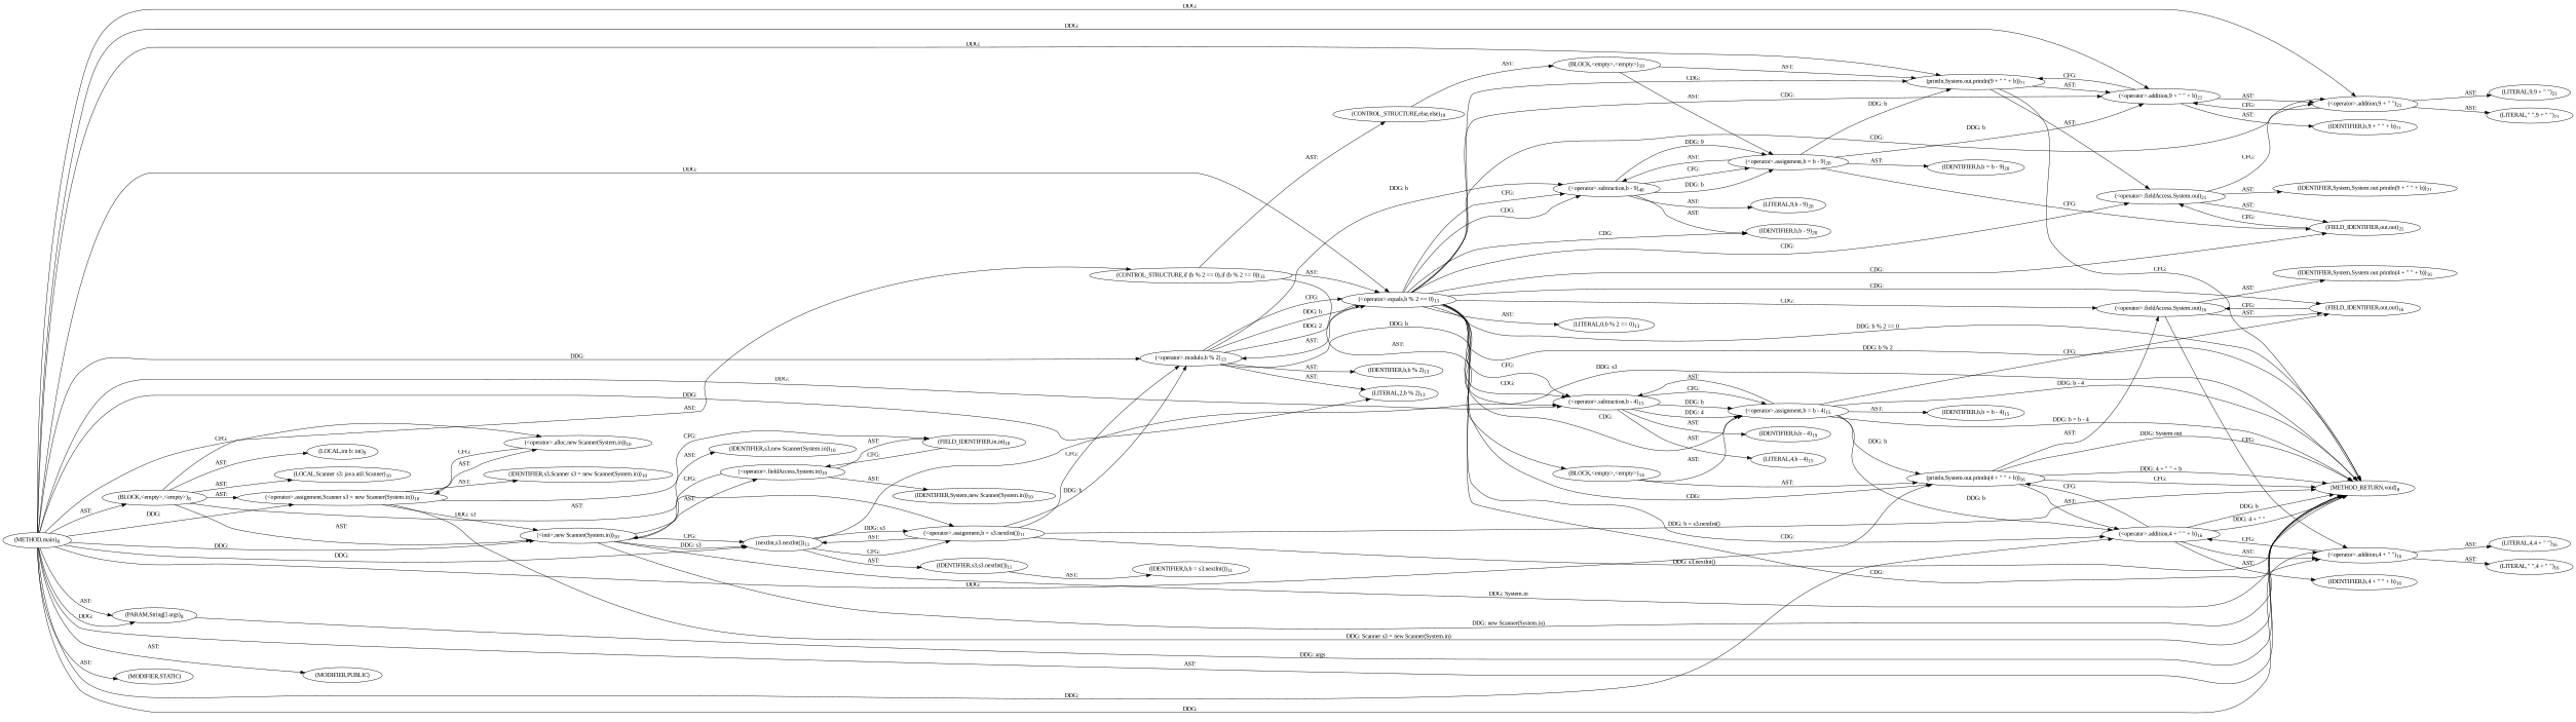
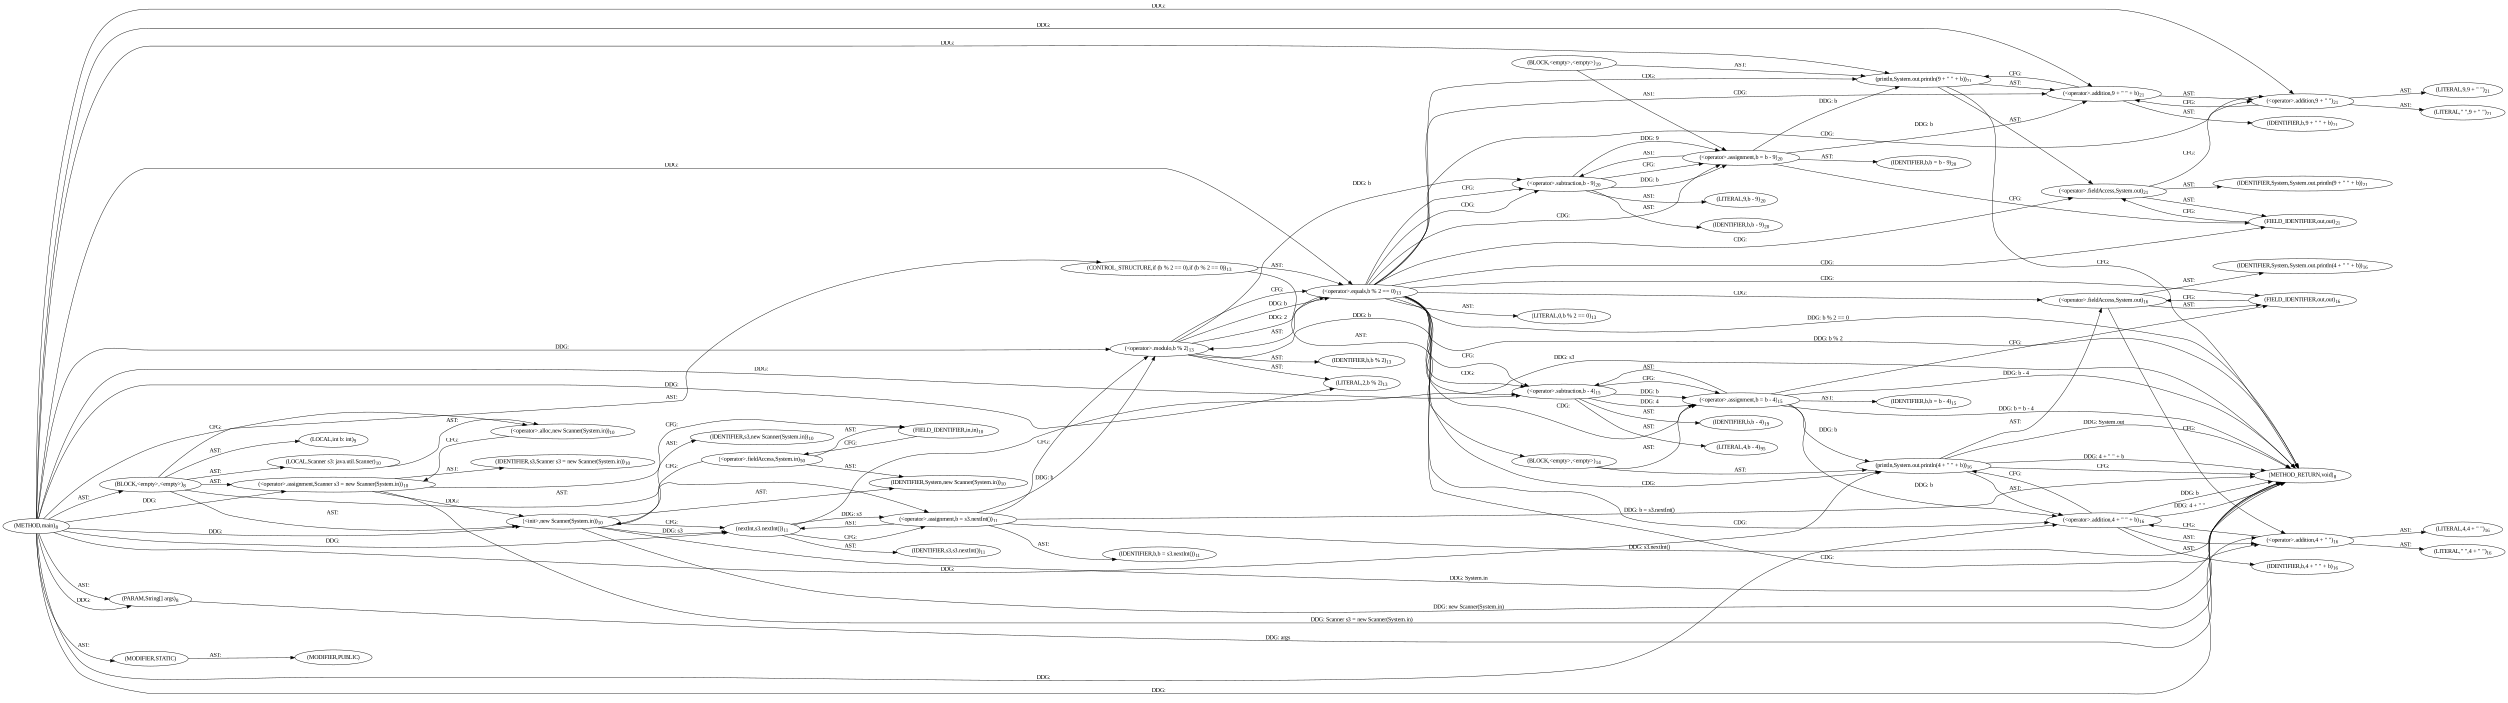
  digraph {
    fontname="Liberation Serif"
    rankdir=LR
    node [fontname="Liberation Serif"]
    edge [fontname="Liberation Serif"]
    n1 [label=<(METHOD,main)<SUB>8</SUB>>]
    n2 [label=<(PARAM,String[] args)<SUB>8</SUB>>]
    n3 [label=<(BLOCK,&lt;empty&gt;,&lt;empty&gt;)<SUB>8</SUB>>]
    n4 [label=<(&lt;operator&gt;.assignment,Scanner s3 = new Scanner(System.in))<SUB>10</SUB>>]
    n5 [label=<(&lt;operator&gt;.alloc,new Scanner(System.in))<SUB>10</SUB>>]
    n6 [label=<(&lt;init&gt;,new Scanner(System.in))<SUB>10</SUB>>]
    n7 [label=<(nextInt,s3.nextInt())<SUB>11</SUB>>]
    n8 [label=<(&lt;operator&gt;.equals,b % 2 == 0)<SUB>13</SUB>>]
    n9 [label=<(&lt;operator&gt;.modulo,b % 2)<SUB>13</SUB>>]
    n10 [label=<(&lt;operator&gt;.subtraction,b - 4)<SUB>15</SUB>>]
    n11 [label=<(println,System.out.println(4 + &quot; &quot; + b))<SUB>16</SUB>>]
    n12 [label=<(&lt;operator&gt;.addition,4 + &quot; &quot; + b)<SUB>16</SUB>>]
    n13 [label=<(&lt;operator&gt;.addition,4 + &quot; &quot;)<SUB>16</SUB>>]
    n14 [label=<(println,System.out.println(9 + &quot; &quot; + b))<SUB>21</SUB>>]
    n15 [label=<(&lt;operator&gt;.addition,9 + &quot; &quot; + b)<SUB>21</SUB>>]
    n16 [label=<(&lt;operator&gt;.addition,9 + &quot; &quot;)<SUB>21</SUB>>]
    n17 [label=<(MODIFIER,PUBLIC)>]
    n18 [label=<(MODIFIER,STATIC)>]
    n19 [label=<(METHOD_RETURN,void)<SUB>8</SUB>>]
    n20 [label=<(LITERAL,2,b % 2)<SUB>13</SUB>>]
    n21 [label=<(LOCAL,int b: int)<SUB>9</SUB>>]
    n22 [label=<(LOCAL,Scanner s3: java.util.Scanner)<SUB>10</SUB>>]
    n23 [label=<(&lt;operator&gt;.assignment,b = s3.nextInt())<SUB>11</SUB>>]
-   n24 [label=<(CONTROL_STRUCTURE,if (b % 2 == 0),if (b % 2 == 0))<SUB>33</SUB>>]
+   n24 [label=<(CONTROL_STRUCTURE,if (b % 2 == 0),if (b % 2 == 0))<SUB>13</SUB>>]
    n25 [label=<(IDENTIFIER,s3,Scanner s3 = new Scanner(System.in))<SUB>10</SUB>>]
    n26 [label=<(FIELD_IDENTIFIER,in,in)<SUB>10</SUB>>]
    n27 [label=<(IDENTIFIER,s3,new Scanner(System.in))<SUB>10</SUB>>]
-   n28 [label=<(&lt;operator&gt;.fieldAccess,System.in)<SUB>10</SUB>>]
+   n28 [label=<(&lt;operator&gt;.fieldAccess,System.in)<SUB>50</SUB>>]
    n29 [label=<(IDENTIFIER,s3,s3.nextInt())<SUB>11</SUB>>]
-   n30 [label=<(&lt;operator&gt;.subtraction,b - 9)<SUB>40</SUB>>]
+   n30 [label=<(&lt;operator&gt;.subtraction,b - 9)<SUB>20</SUB>>]
    n31 [label=<(LITERAL,0,b % 2 == 0)<SUB>13</SUB>>]
    n32 [label=<(&lt;operator&gt;.assignment,b = b - 4)<SUB>15</SUB>>]
    n33 [label=<(&lt;operator&gt;.fieldAccess,System.out)<SUB>16</SUB>>]
    n34 [label=<(FIELD_IDENTIFIER,out,out)<SUB>16</SUB>>]
    n35 [label=<(&lt;operator&gt;.assignment,b = b - 9)<SUB>20</SUB>>]
    n36 [label=<(&lt;operator&gt;.fieldAccess,System.out)<SUB>21</SUB>>]
    n37 [label=<(FIELD_IDENTIFIER,out,out)<SUB>21</SUB>>]
    n38 [label=<(IDENTIFIER,b,b % 2)<SUB>13</SUB>>]
    n39 [label=<(IDENTIFIER,b,b - 4)<SUB>19</SUB>>]
-   n40 [label=<(LITERAL,4,b - 4)<SUB>15</SUB>>]
+   n40 [label=<(LITERAL,4,b - 4)<SUB>95</SUB>>]
    n41 [label=<(IDENTIFIER,b,4 + &quot; &quot; + b)<SUB>16</SUB>>]
    n42 [label=<(LITERAL,4,4 + &quot; &quot;)<SUB>16</SUB>>]
    n43 [label=<(LITERAL,&quot; &quot;,4 + &quot; &quot;)<SUB>16</SUB>>]
    n44 [label=<(IDENTIFIER,b,b - 9)<SUB>20</SUB>>]
    n45 [label=<(LITERAL,9,b - 9)<SUB>20</SUB>>]
    n46 [label=<(IDENTIFIER,b,9 + &quot; &quot; + b)<SUB>21</SUB>>]
    n47 [label=<(LITERAL,9,9 + &quot; &quot;)<SUB>21</SUB>>]
    n48 [label=<(LITERAL,&quot; &quot;,9 + &quot; &quot;)<SUB>21</SUB>>]
    n49 [label=<(IDENTIFIER,b,b = s3.nextInt())<SUB>11</SUB>>]
    n50 [label=<(BLOCK,&lt;empty&gt;,&lt;empty&gt;)<SUB>14</SUB>>]
-   n51 [label=<(CONTROL_STRUCTURE,else,else)<SUB>19</SUB>>]
    n52 [label=<(IDENTIFIER,System,new Scanner(System.in))<SUB>10</SUB>>]
    n53 [label=<(BLOCK,&lt;empty&gt;,&lt;empty&gt;)<SUB>19</SUB>>]
    n54 [label=<(IDENTIFIER,b,b = b - 4)<SUB>15</SUB>>]
    n55 [label=<(IDENTIFIER,System,System.out.println(4 + &quot; &quot; + b))<SUB>16</SUB>>]
    n56 [label=<(IDENTIFIER,b,b = b - 9)<SUB>20</SUB>>]
    n57 [label=<(IDENTIFIER,System,System.out.println(9 + &quot; &quot; + b))<SUB>21</SUB>>]
    n1 -> n2 [label="AST: "]
    n1 -> n2 [label="DDG: "]
    n1 -> n3 [label="AST: "]
    n1 -> n4 [label="DDG: "]
    n1 -> n5 [label="CFG: "]
    n1 -> n6 [label="DDG: "]
    n1 -> n7 [label="DDG: "]
    n1 -> n8 [label="DDG: "]
    n1 -> n9 [label="DDG: "]
    n1 -> n10 [label="DDG: "]
    n1 -> n11 [label="DDG: "]
    n1 -> n12 [label="DDG: "]
    n1 -> n13 [label="DDG: "]
    n1 -> n14 [label="DDG: "]
    n1 -> n15 [label="DDG: "]
    n1 -> n16 [label="DDG: "]
-   n1 -> n17 [label="AST: "]
+   n18 -> n17 [label="AST: "]
    n1 -> n18 [label="AST: "]
-   n1 -> n19 [label="AST: "]
    n1 -> n20 [label="DDG: "]
    n2 -> n19 [label="DDG: args"]
    n3 -> n4 [label="AST: "]
    n3 -> n6 [label="AST: "]
    n3 -> n21 [label="AST: "]
    n3 -> n22 [label="AST: "]
    n3 -> n23 [label="AST: "]
    n3 -> n24 [label="AST: "]
-   n4 -> n5 [label="AST: "]
-   n4 -> n6 [label="DDG: s3"]
+   n22 -> n5 [label="AST: "]
+   n4 -> n6 [label="DDG: "]
    n4 -> n19 [label="DDG: Scanner s3 = new Scanner(System.in)"]
    n4 -> n25 [label="AST: "]
    n4 -> n26 [label="CFG: "]
    n5 -> n4 [label="CFG: "]
    n6 -> n7 [label="CFG: "]
    n6 -> n7 [label="DDG: s3"]
    n6 -> n19 [label="DDG: System.in"]
    n6 -> n19 [label="DDG: new Scanner(System.in)"]
    n6 -> n27 [label="AST: "]
-   n6 -> n28 [label="AST: "]
+   n6 -> n52 [label="AST: "]
    n7 -> n19 [label="DDG: s3"]
    n7 -> n23 [label="CFG: "]
    n7 -> n23 [label="DDG: s3"]
    n7 -> n29 [label="AST: "]
    n8 -> n9 [label="AST: "]
    n8 -> n10 [label="CFG: "]
    n8 -> n10 [label="CDG: "]
    n8 -> n11 [label="CDG: "]
    n8 -> n12 [label="CDG: "]
    n8 -> n13 [label="CDG: "]
    n8 -> n14 [label="CDG: "]
    n8 -> n15 [label="CDG: "]
    n8 -> n16 [label="CDG: "]
    n8 -> n19 [label="DDG: b % 2"]
    n8 -> n19 [label="DDG: b % 2 == 0"]
    n8 -> n30 [label="CFG: "]
    n8 -> n30 [label="CDG: "]
    n8 -> n31 [label="AST: "]
    n8 -> n32 [label="CDG: "]
    n8 -> n33 [label="CDG: "]
    n8 -> n34 [label="CDG: "]
-   n8 -> n44 [label="CDG: "]
+   n8 -> n35 [label="CDG: "]
    n8 -> n36 [label="CDG: "]
    n8 -> n37 [label="CDG: "]
    n9 -> n8 [label="CFG: "]
    n9 -> n8 [label="DDG: b"]
    n9 -> n8 [label="DDG: 2"]
    n9 -> n10 [label="DDG: b"]
    n9 -> n20 [label="AST: "]
    n9 -> n30 [label="DDG: b"]
    n9 -> n38 [label="AST: "]
    n10 -> n32 [label="CFG: "]
    n10 -> n32 [label="DDG: b"]
    n10 -> n32 [label="DDG: 4"]
    n10 -> n39 [label="AST: "]
    n10 -> n40 [label="AST: "]
    n11 -> n12 [label="AST: "]
    n11 -> n19 [label="CFG: "]
    n11 -> n19 [label="DDG: System.out"]
    n11 -> n19 [label="DDG: 4 + &quot; &quot; + b"]
    n11 -> n33 [label="AST: "]
    n12 -> n11 [label="CFG: "]
    n12 -> n13 [label="AST: "]
    n12 -> n19 [label="DDG: 4 + &quot; &quot;"]
    n12 -> n19 [label="DDG: b"]
    n12 -> n41 [label="AST: "]
    n13 -> n12 [label="CFG: "]
    n13 -> n42 [label="AST: "]
    n13 -> n43 [label="AST: "]
    n14 -> n15 [label="AST: "]
    n14 -> n19 [label="CFG: "]
    n14 -> n36 [label="AST: "]
    n15 -> n14 [label="CFG: "]
    n15 -> n16 [label="AST: "]
    n15 -> n46 [label="AST: "]
    n16 -> n15 [label="CFG: "]
    n16 -> n47 [label="AST: "]
    n16 -> n48 [label="AST: "]
    n23 -> n7 [label="AST: "]
    n23 -> n9 [label="CFG: "]
    n23 -> n9 [label="DDG: b"]
    n23 -> n19 [label="DDG: s3.nextInt()"]
    n23 -> n19 [label="DDG: b = s3.nextInt()"]
-   n29 -> n49 [label="AST: "]
+   n23 -> n49 [label="AST: "]
    n24 -> n8 [label="AST: "]
    n24 -> n50 [label="AST: "]
-   n24 -> n51 [label="AST: "]
    n26 -> n28 [label="CFG: "]
    n28 -> n6 [label="CFG: "]
    n28 -> n26 [label="AST: "]
    n28 -> n52 [label="AST: "]
    n30 -> n35 [label="CFG: "]
    n30 -> n35 [label="DDG: b"]
    n30 -> n35 [label="DDG: 9"]
    n30 -> n44 [label="AST: "]
    n30 -> n45 [label="AST: "]
    n32 -> n10 [label="AST: "]
    n32 -> n11 [label="DDG: b"]
    n32 -> n12 [label="DDG: b"]
    n32 -> n19 [label="DDG: b - 4"]
    n32 -> n19 [label="DDG: b = b - 4"]
    n32 -> n34 [label="CFG: "]
    n32 -> n54 [label="AST: "]
    n33 -> n13 [label="CFG: "]
    n33 -> n34 [label="AST: "]
    n33 -> n55 [label="AST: "]
    n34 -> n33 [label="CFG: "]
    n35 -> n14 [label="DDG: b"]
    n35 -> n15 [label="DDG: b"]
    n35 -> n30 [label="AST: "]
    n35 -> n37 [label="CFG: "]
    n35 -> n56 [label="AST: "]
    n36 -> n16 [label="CFG: "]
    n36 -> n37 [label="AST: "]
    n36 -> n57 [label="AST: "]
    n37 -> n36 [label="CFG: "]
    n50 -> n11 [label="AST: "]
    n50 -> n32 [label="AST: "]
-   n51 -> n53 [label="AST: "]
    n53 -> n14 [label="AST: "]
    n53 -> n35 [label="AST: "]
  }
